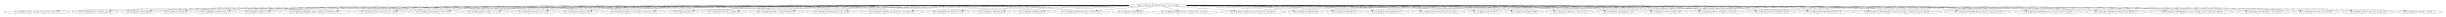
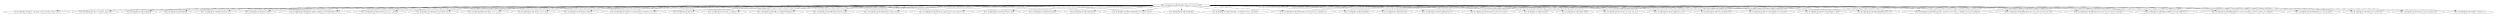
  digraph {
    fontname="Playfair Display"
    node [fontname="Playfair Display" shape=egg]
    edge [fontname="Playfair Display"]
    n1 [label="https://pl.wikipedia.org/wiki/Wikipedia:Strona_g%C5%82%C3%B3wna"]
    n2 [label="https://pl.wikipedia.org/wiki/95._ceremonia_wr%C4%99czenia_Oscar%C3%B3w"]
    n3 [label="https://pl.wikipedia.org/wiki/C%C3%B3rka_pani_Angot"]
    n4 [label="https://pl.wikipedia.org/wiki/Encyklopedia"]
    n5 [label="https://pl.wikipedia.org/wiki/Finlandia"]
    n6 [label="https://pl.wikipedia.org/wiki/HMS_Havelock_(1915)"]
    n7 [label="https://pl.wikipedia.org/wiki/James_Pollock"]
    n8 [label="https://pl.wikipedia.org/wiki/Kolonia_miejska_kopalni_%E2%80%9EWujek%E2%80%9D"]
    n9 [label="https://pl.wikipedia.org/wiki/Kwiecie%C5%84_2023#4_kwietnia"]
    n10 [label="https://pl.wikipedia.org/wiki/Marija_Lwowa-Bie%C5%82owa"]
    n11 [label="https://pl.wikipedia.polskoj/wiki/Marzec_2023#12_marca"]
    n12 [label="https://pl.wikipedia.org/wiki/Marzec_2023#17_marca"]
    n13 [label="https://pl.wikipedia.org/wiki/Maurice_Kufferath"]
    n14 [label="https://pl.wikipedia.org/wiki/Mi%C4%99dzynarodowy_Trybuna%C5%82_Karny"]
    n15 [label="https://pl.wikipedia.org/wiki/NATO"]
    n16 [label="https://pl.wikipedia.org/wiki/Oscar_za_najlepszy_film"]
    n17 [label="https://pl.wikipedia.org/wiki/Plik:2021-Schmidt-Wlodzimierz.JPG"]
+   n18 [label="https://pl.wikipedia.org/wiki/Plik:HMS_Havelock_1915.jpg"]
    n19 [label="https://pl.wikipedia.org/wiki/Plik:Katowice_Bruno_Taut1.jpg"]
    n20 [label="https://pl.wikipedia.org/wiki/Pomoc:Jak_napisa%C4%87_nowy_artyku%C5%82"]
    n21 [label="https://pl.wikipedia.org/wiki/Pomoc:Pierwsze_kroki"]
    n22 [label="https://pl.wikipedia.org/wiki/Portal:Geografia"]
    n23 [label="https://pl.wikipedia.org/wiki/Portal:Historia"]
    n24 [label="https://pl.wikipedia.org/wiki/Portal:Kategorie_G%C5%82%C3%B3wne"]
    n25 [label="https://pl.wikipedia.org/wiki/Portal:Kultura"]
    n26 [label="https://pl.wikipedia.org/wiki/Portal:Nauki_%C5%9Bcis%C5%82e_i_przyrodnicze"]
    n27 [label="https://pl.wikipedia.org/wiki/Portal:Nauki_spo%C5%82eczne_i_humanistyczne"]
    n28 [label="https://pl.wikipedia.org/wiki/Portal:Polska"]
    n29 [label="https://pl.wikipedia.org/wiki/Portal:Portale"]
    n30 [label="https://pl.wikipedia.org/wiki/Portal:Religioznawstwo"]
    n31 [label="https://pl.wikipedia.org/wiki/Portal:Spo%C5%82ecze%C5%84stwo"]
    n32 [label="https://pl.wikipedia.org/wiki/Portal:Sport"]
    n33 [label="https://pl.wikipedia.org/wiki/Portal:Technika"]
    n34 [label="https://pl.wikipedia.org/wiki/Protesty_w_Iranie_(od_2022)"]
    n35 [label="https://pl.wikipedia.org/wiki/Specjalna:Nowe_strony"]
    n36 [label="https://pl.wikipedia.org/wiki/W%C5%82adimir_Putin"]
    n37 [label="https://pl.wikipedia.org/wiki/W%C5%82odzimierz_%C5%81azoryk"]
    n38 [label="https://pl.wikipedia.org/wiki/W%C5%82odzimierz_Schmidt"]
    n39 [label="https://pl.wikipedia.org/wiki/Wikipedia:Indeks_hase%C5%82"]
    n40 [label="https://pl.wikipedia.org/wiki/Wikipedia:Liczba_artyku%C5%82%C3%B3w_w_polskoj%C4%99zycznej_Wikipedii"]
    n41 [label="https://pl.wikipedia.org/wiki/Wikipedia:Strona_g%C5%82%C3%B3wna#mw-head"]
    n42 [label="https://pl.wikipedia.org/wiki/Wikipedia:Strona_g%C5%82%C3%B3wna#searchInput"]
    n43 [label="https://pl.wikipedia.org/wiki/Wikipedia:Wielkie_Wyzwanie_Wikipedii_2023"]
    n44 [label="https://pl.wikipedia.org/wiki/Wikipedia:Wyr%C3%B3%C5%BCniona_zawarto%C5%9B%C4%87_Wikipedii"]
    n45 [label="https://pl.wikipedia.org/wiki/Wikiprojekt:Czy_wiesz/propozycje"]
    n46 [label="https://pl.wikipedia.org/wiki/Wolna_tre%C5%9B%C4%87"]
    n47 [label="https://pl.wikipedia.org/wiki/Wszystko_wsz%C4%99dzie_naraz"]
    n48 [label="https://pl.wikipedia.org/wiki/Zmarli_w_kwietniu_2023"]
    n1 -> n2
    n1 -> n3
    n1 -> n4
    n1 -> n5
    n1 -> n6
    n1 -> n7
    n1 -> n8
    n1 -> n9
    n1 -> n10
    n1 -> n11
    n1 -> n12
    n1 -> n13
    n1 -> n14
    n1 -> n15
    n1 -> n16
    n1 -> n17
+   n1 -> n18
    n1 -> n19
    n1 -> n20
    n1 -> n21
    n1 -> n22
    n1 -> n23
    n1 -> n24
    n1 -> n25
    n1 -> n26
    n1 -> n27
    n1 -> n28
    n1 -> n29
    n1 -> n30
    n1 -> n31
    n1 -> n32
    n1 -> n33
    n1 -> n34
    n1 -> n35
    n1 -> n36
    n1 -> n37
    n1 -> n38
    n1 -> n39
    n1 -> n40
    n1 -> n41
    n1 -> n42
    n1 -> n43
    n1 -> n44
    n1 -> n45
    n1 -> n46
    n1 -> n47
    n1 -> n48
  }
